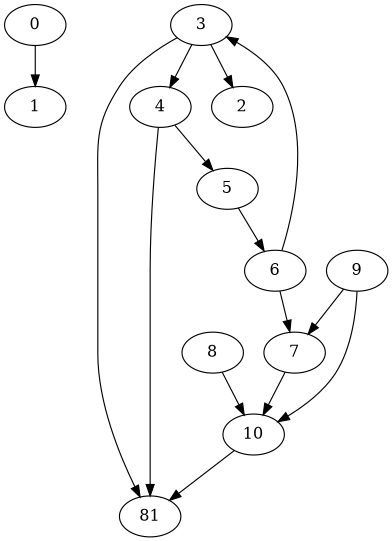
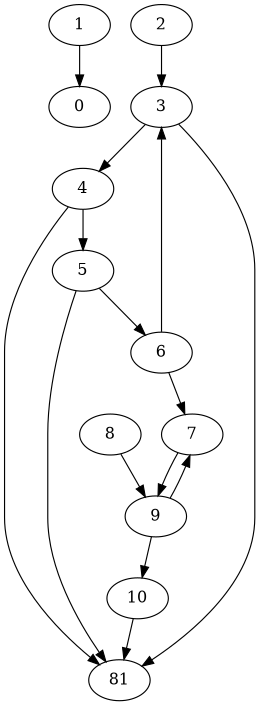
  digraph {
    0
    1
    3
    4
    n5 [label=81]
    2
    5
    6
    7
    9
    8
    10
-   0 -> 1
+   1 -> 0
    3 -> 4
    3 -> n5
    4 -> n5
    4 -> 5
-   3 -> 2
+   2 -> 3
+   5 -> n5
    5 -> 6
    6 -> 3
    6 -> 7
-   7 -> 10
+   7 -> 9
    9 -> 7
    9 -> 10
-   8 -> 10
+   8 -> 9
    10 -> n5
  }
